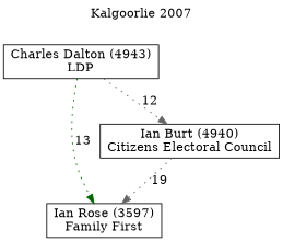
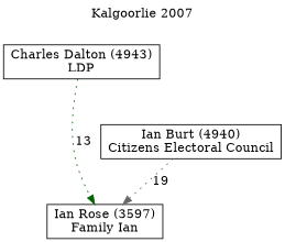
  digraph {
    label="Kalgoorlie 2007"
    labelloc=t
    mclimit=10
    node [shape=box]
    edge [color=gray40 style=dotted]
-   n1 [label="Ian Rose (3597)\nFamily First"]
+   n1 [label="Ian Rose (3597)\nFamily Ian"]
    n2 [label="Ian Burt (4940)\nCitizens Electoral Council"]
    n3 [label="Charles Dalton (4943)\nLDP"]
    n2 -> n1 [label=19]
    n3 -> n1 [color=darkgreen label=13]
-   n3 -> n2 [label=12]
  }
